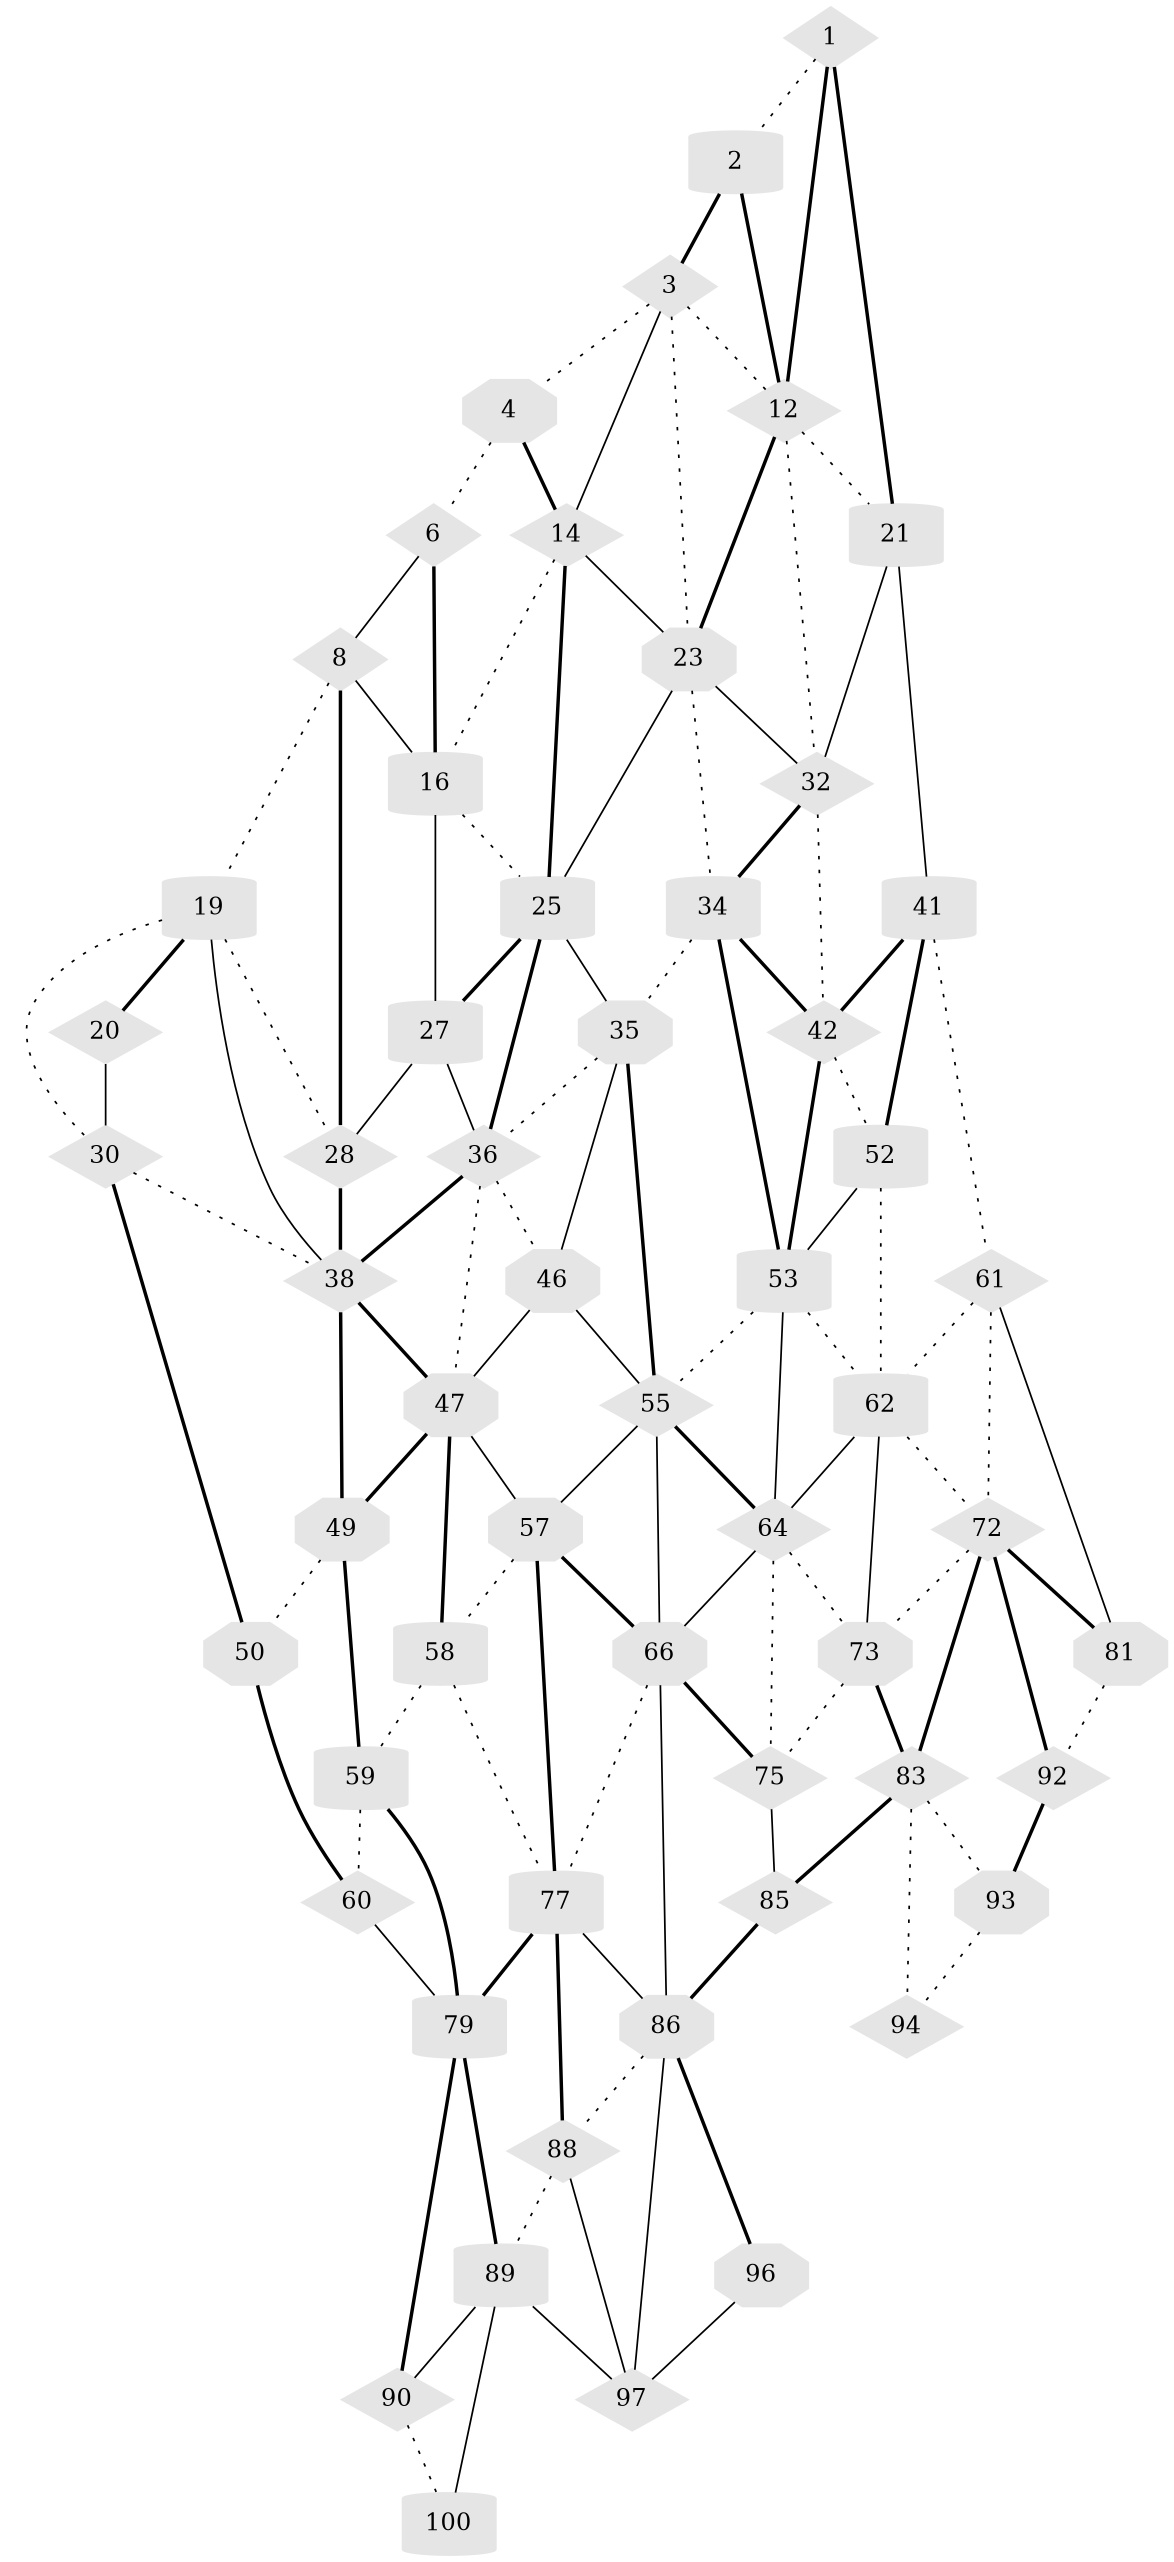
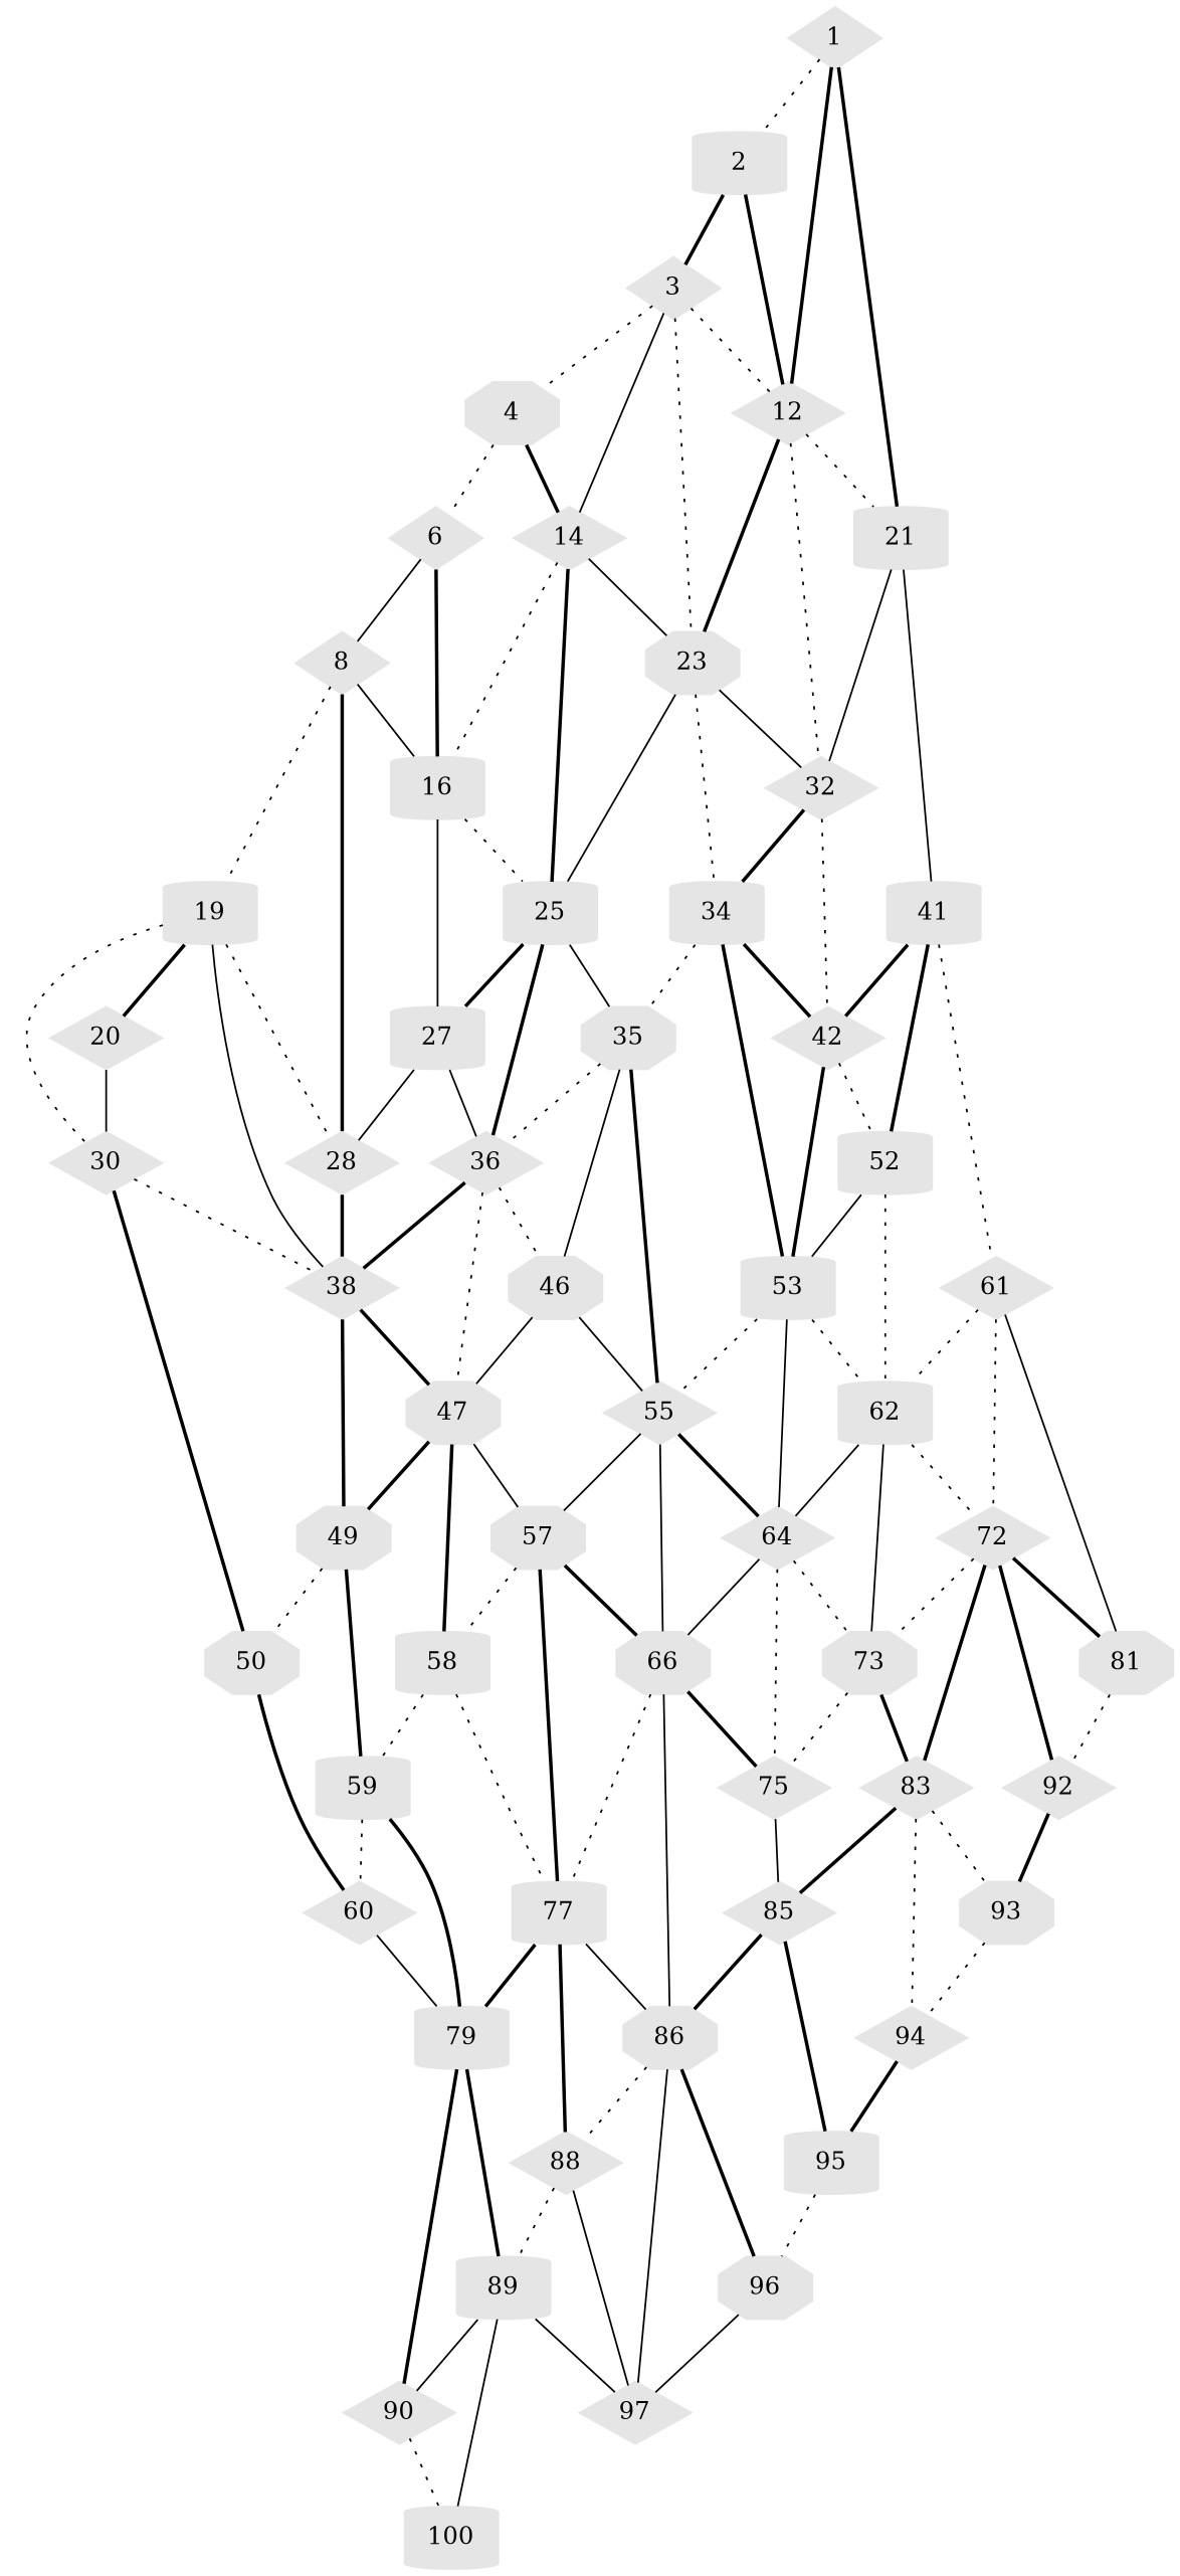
  graph {
    node [color=gray90 shape=diamond style=filled]
    edge [style=bold]
    1 [super="+11"]
    2 [shape=cylinder]
    12 [super="+22"]
    21 [shape=cylinder super="+31"]
    3 [super="+13"]
    23 [shape=octagon super="+24"]
    32 [super="+33"]
    41 [shape=cylinder super="+51"]
    4 [shape=octagon super="+5"]
    14 [super="+15"]
    6 [super="+7"]
    16 [shape=cylinder super="+17"]
    25 [shape=cylinder super="+26"]
    34 [shape=cylinder super="+44"]
    8 [super="+18"]
    19 [shape=cylinder super="+29"]
    28
    27 [shape=cylinder]
    20
    30 [super="+40"]
    38 [super="+39"]
    42 [super="+43"]
    35 [shape=octagon super="+45"]
    36 [super="+37"]
    50 [shape=octagon]
    47 [shape=octagon super="+48"]
    49 [shape=octagon]
    52 [shape=cylinder]
    61 [super="+71"]
    53 [shape=cylinder super="+54"]
    46 [shape=octagon]
    55 [super="+56"]
    60 [super="+70"]
    62 [shape=cylinder super="+63"]
    64 [super="+65"]
    57 [shape=octagon super="+67"]
    66 [shape=octagon super="+76"]
    58 [shape=cylinder super="+68"]
    59 [shape=cylinder super="+69"]
    72 [super="+82"]
    81 [shape=octagon super="+91"]
    77 [shape=cylinder super="+78"]
    79 [shape=cylinder super="+80"]
    73 [shape=octagon super="+74"]
    75
    86 [shape=octagon super="+87"]
    88
    89 [shape=cylinder super="+99"]
    90
    83 [super="+84"]
    92
    85
    96 [shape=octagon]
    97 [super="+98"]
    93 [shape=octagon]
    94
+   95 [shape=cylinder]
    100 [shape=cylinder]
    1 -- 2 [style=dotted]
    1 -- 12
    1 -- 21
    2 -- 12
    2 -- 3
    12 -- 21 [style=dotted]
    12 -- 23
    12 -- 32 [style=dotted]
    21 -- 32 [style=solid]
    21 -- 41 [style=solid]
    3 -- 12 [style=dotted]
    3 -- 23 [style=dotted]
    3 -- 4 [style=dotted]
    3 -- 14 [style=solid]
    23 -- 32 [style=solid]
    23 -- 25 [style=solid]
    23 -- 34 [style=dotted]
    32 -- 34
    32 -- 42 [style=dotted weight=2]
    41 -- 42
    41 -- 52
    41 -- 61 [style=dotted]
    4 -- 14 [weight=2]
    4 -- 6 [style=dotted]
    14 -- 23 [style=solid]
    14 -- 16 [style=dotted]
    14 -- 25
    6 -- 16 [weight=2]
    6 -- 8 [style=solid]
    16 -- 25 [style=dotted]
    16 -- 27 [style=solid]
    25 -- 27
    25 -- 35 [style=solid]
    25 -- 36
    34 -- 42
    34 -- 35 [style=dotted weight=2]
    34 -- 53
    8 -- 16 [style=solid]
    8 -- 19 [style=dotted]
    8 -- 28
    19 -- 28 [style=dotted]
    19 -- 20
    19 -- 30 [style=dotted]
    19 -- 38 [style=solid]
    28 -- 38
    27 -- 28 [style=solid]
    27 -- 36 [style=solid]
    20 -- 30 [style=solid]
    30 -- 38 [style=dotted]
    30 -- 50
    38 -- 47
    38 -- 49
    42 -- 52 [style=dotted]
    42 -- 53
    35 -- 36 [style=dotted]
    35 -- 46 [style=solid]
    35 -- 55
    36 -- 38
    36 -- 47 [style=dotted]
    36 -- 46 [style=dotted]
    50 -- 60
    47 -- 49
    47 -- 57 [style=solid]
    47 -- 58
    49 -- 50 [style=dotted]
    49 -- 59
    52 -- 53 [style=solid]
    52 -- 62 [style=dotted]
    61 -- 62 [style=dotted]
    61 -- 72 [style=dotted]
    61 -- 81 [style=solid]
    53 -- 55 [style=dotted]
    53 -- 62 [style=dotted]
    53 -- 64 [style=solid]
    46 -- 47 [style=solid]
    46 -- 55 [style=solid]
    55 -- 64
    55 -- 57 [style=solid]
    55 -- 66 [style=solid]
    60 -- 79 [style=solid]
    62 -- 64 [style=solid]
    62 -- 72 [style=dotted]
    62 -- 73 [style=solid]
    64 -- 66 [style=solid]
    64 -- 73 [style=dotted]
    64 -- 75 [style=dotted]
    57 -- 66
    57 -- 58 [style=dotted weight=2]
    57 -- 77
    66 -- 77 [style=dotted]
    66 -- 75
    66 -- 86 [style=solid]
    58 -- 59 [style=dotted weight=2]
    58 -- 77 [style=dotted]
    59 -- 60 [style=dotted weight=2]
    59 -- 79
    72 -- 81
    72 -- 73 [style=dotted]
    72 -- 83
    72 -- 92
    81 -- 92 [style=dotted]
    77 -- 79
    77 -- 86 [style=solid]
    77 -- 88
    79 -- 89
    79 -- 90
    73 -- 75 [style=dotted]
    73 -- 83 [weight=2]
    75 -- 85 [style=solid]
    86 -- 88 [style=dotted]
    86 -- 96
    86 -- 97 [style=solid]
    88 -- 89 [style=dotted]
    88 -- 97 [style=solid]
    89 -- 90 [style=solid]
    89 -- 97 [style=solid]
    89 -- 100 [style=solid]
    90 -- 100 [style=dotted]
    83 -- 85
    83 -- 93 [style=dotted]
    83 -- 94 [style=dotted]
    92 -- 93
    85 -- 86
+   85 -- 95
    96 -- 97 [style=solid]
    93 -- 94 [style=dotted]
+   94 -- 95
+   95 -- 96 [style=dotted]
  }
